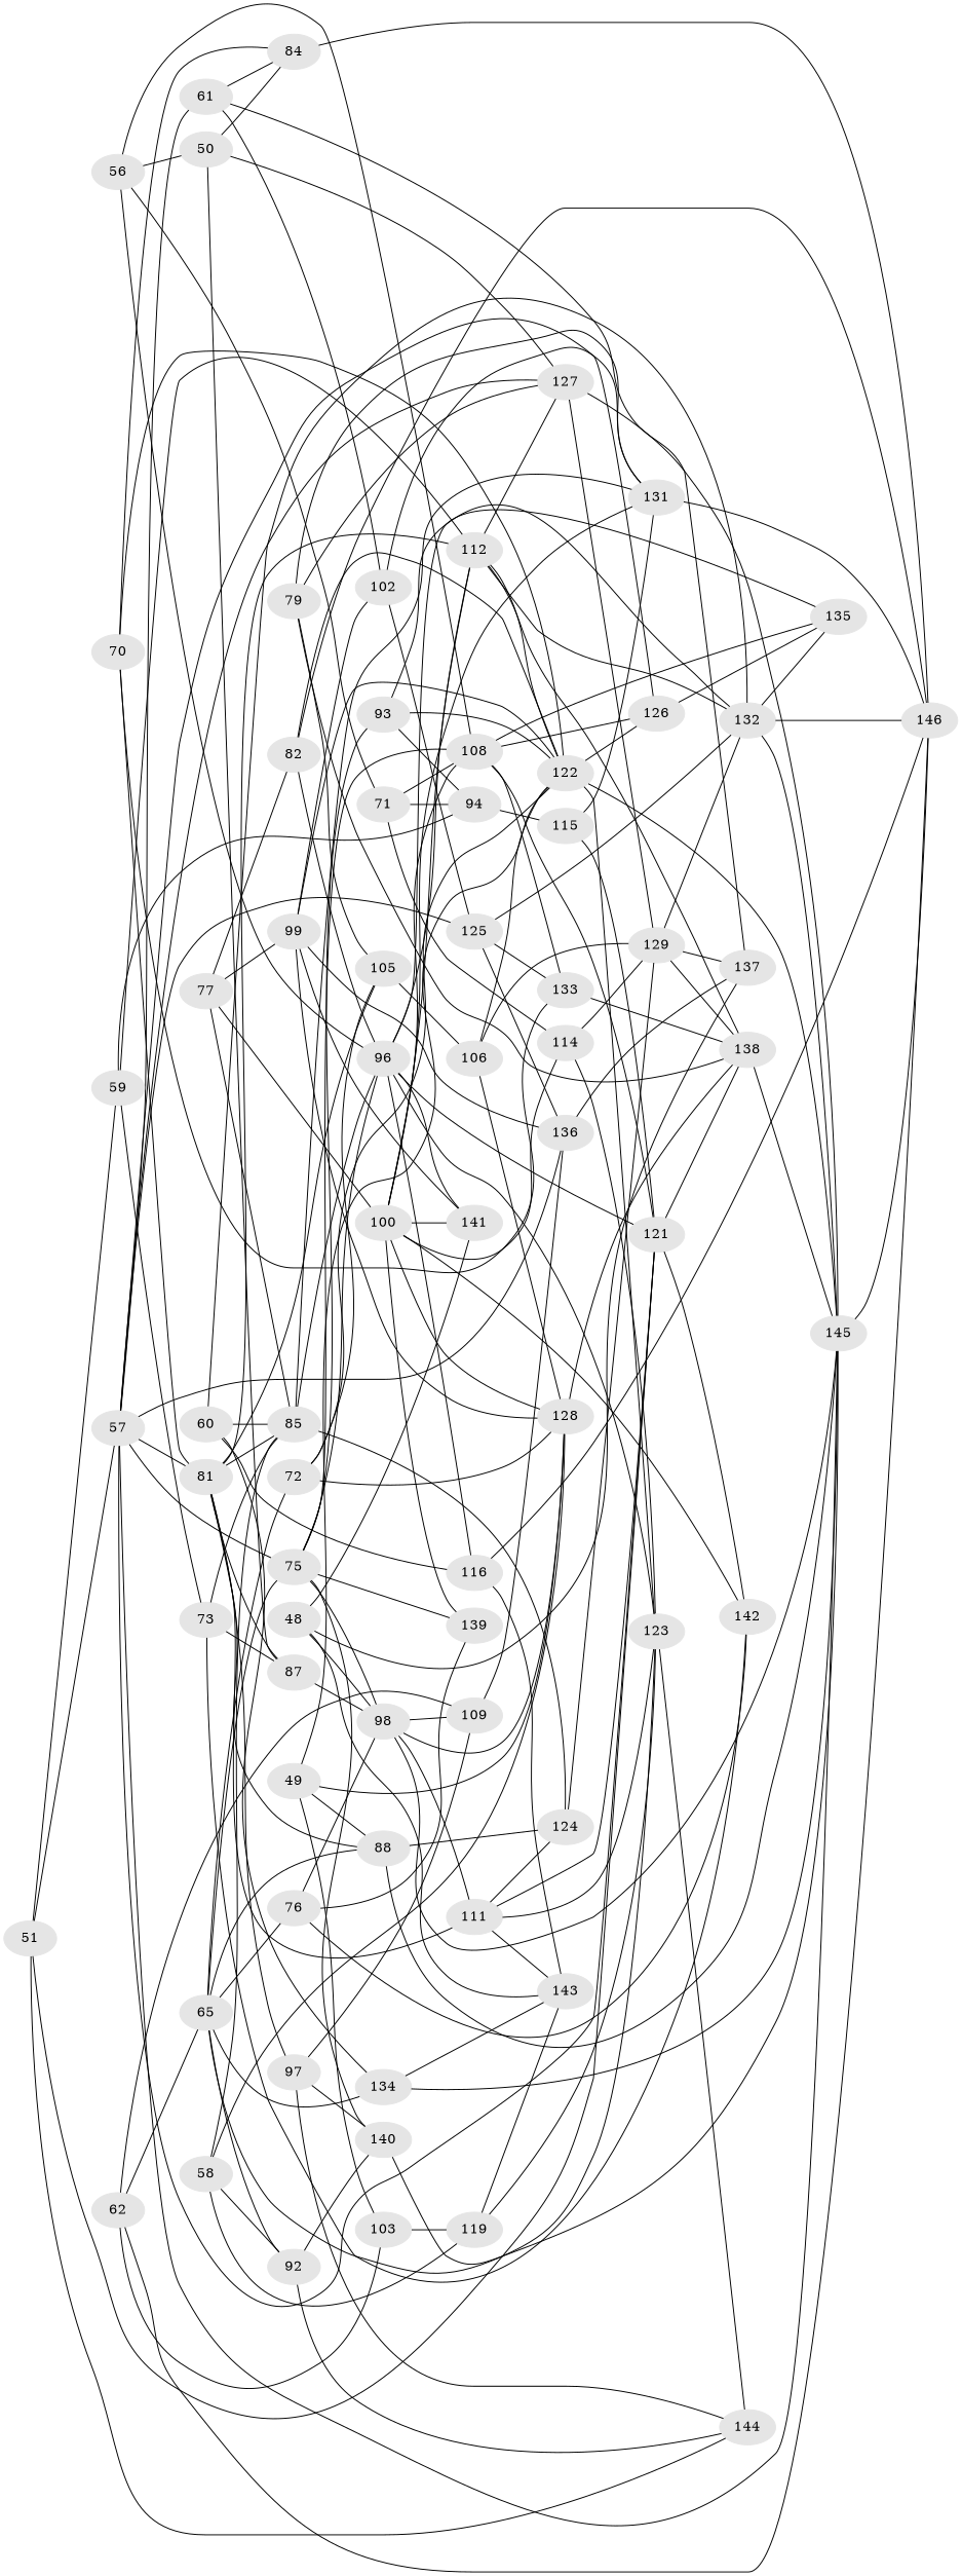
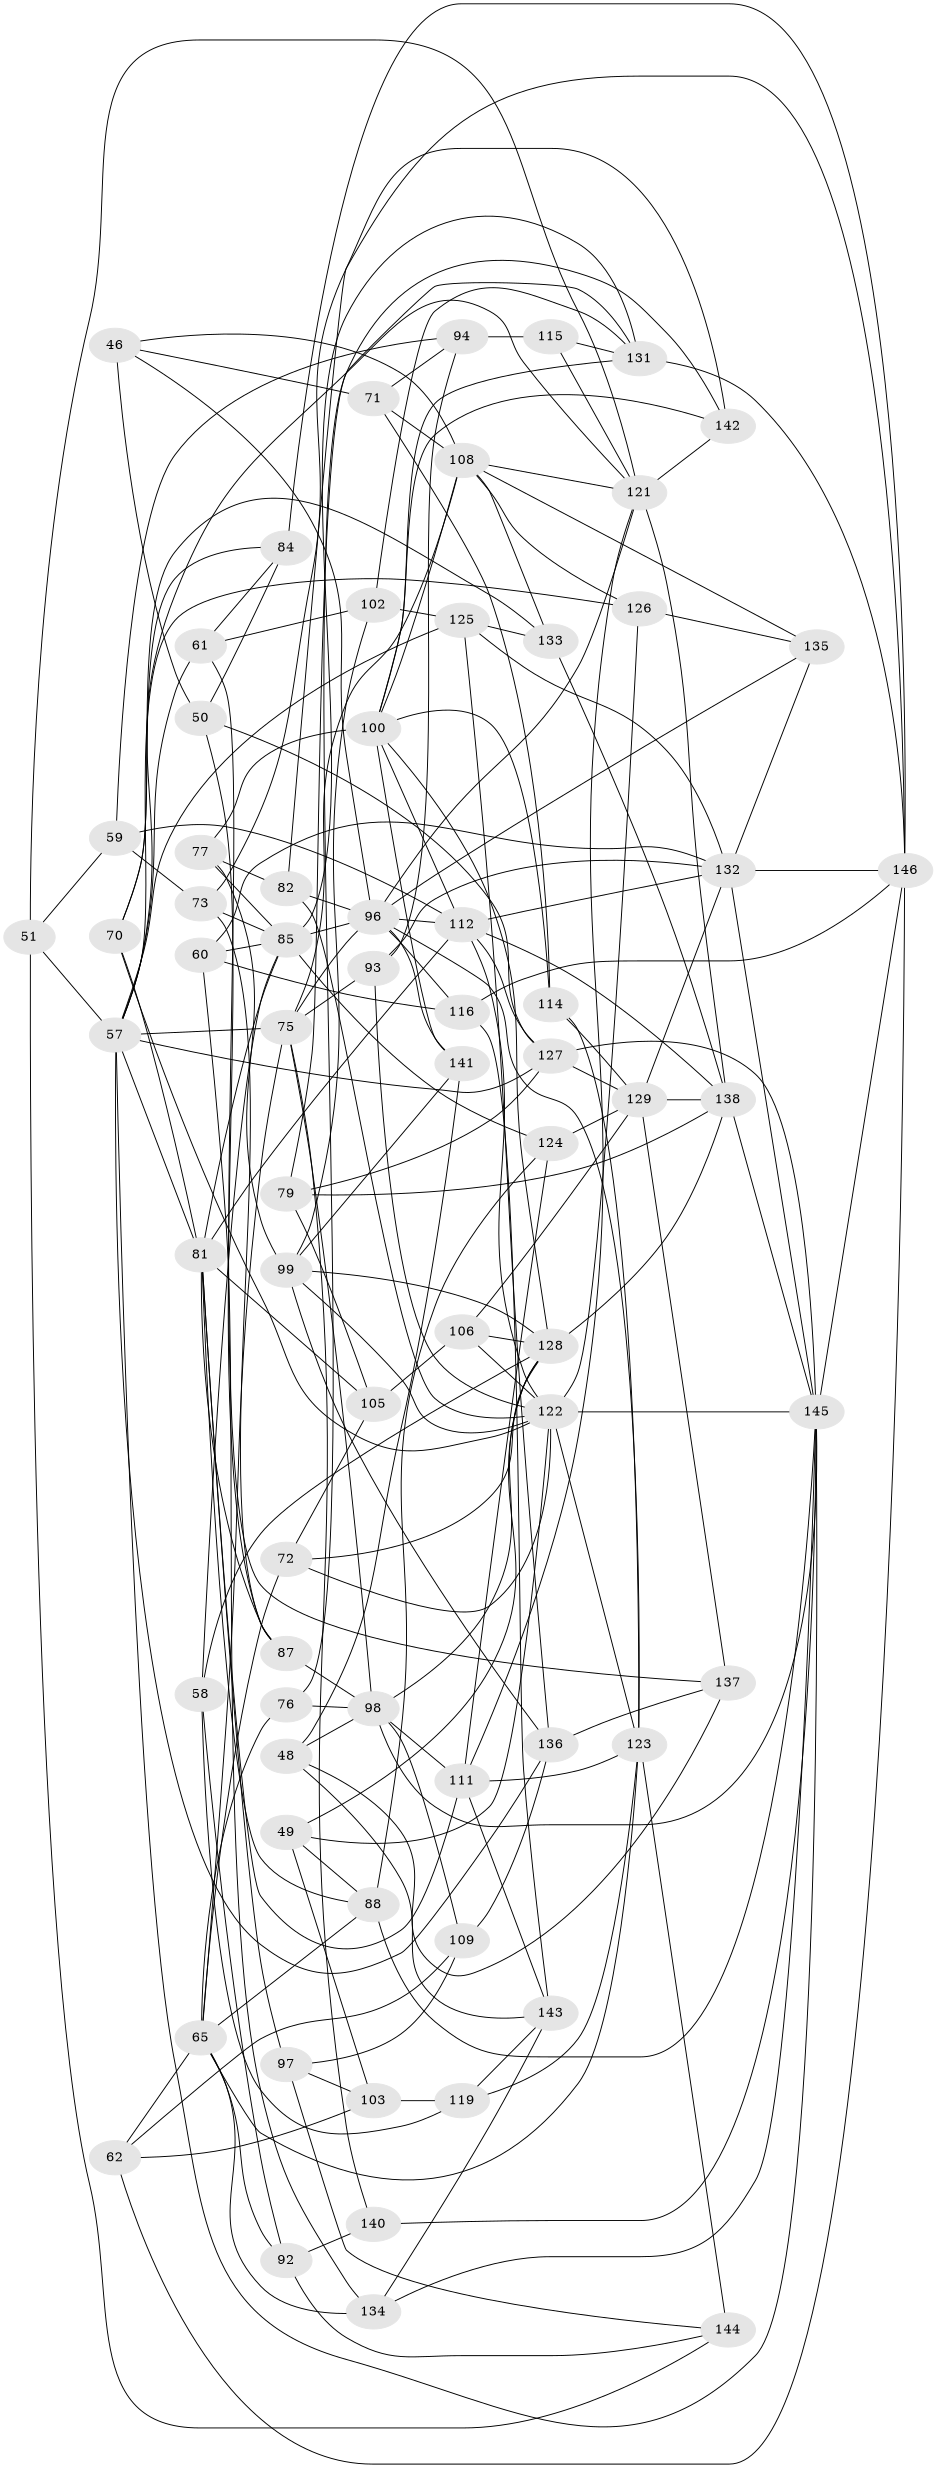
  graph {
    rankdir=LR
    node [color=gray90 style=filled]
-   46 [label=56]
+   46
    50
    n3 [label=71]
    96 [super="+2+54+13"]
    108 [super="+66"]
    84
    87
    127 [super="+120+117"]
    94
    114
    141
    121 [super="+26+41+33"]
    112 [super="+17+104"]
    116
    123 [super="+107"]
    135
    126
    133
    98 [super="+18+29"]
    128 [super="+42+69"]
    145 [super="+130"]
    109
    111 [super="+90"]
    48
    137
    143 [super="+86"]
    88 [super="+16"]
    124 [super="+101"]
    49
    103
    122 [super="+23+63+78+110"]
    119 [super="+1"]
    138 [super="+53+83+113"]
    146 [super="+15+38"]
    129 [super="+5+24+21"]
    57 [super="+20+40+36+37"]
    61
    75 [super="+68"]
    81 [super="+56+34"]
    125 [super="+118"]
    136 [super="+12"]
    51
    59
    144
    73
    142
    97 [super="+47"]
    140
    115
    131 [super="+80"]
    132 [super="+91"]
    102
    93
-   139
    85 [super="+43"]
    105
    58
    92
    60
    134
    65 [super="+32+55"]
    72
    76
    62
    70
    106
    77
    82
    99 [super="+45"]
    100 [super="+71+67"]
    79
    46 -- 50
    46 -- n3
    46 -- 96
    46 -- 108
    50 -- 84
    50 -- 87
    50 -- 127
    n3 -- 108
    n3 -- 94
    n3 -- 114
    96 -- 141
    96 -- 121
    96 -- 112
    96 -- 116
    96 -- 123 [weight=2]
    96 -- 135
    108 -- 121
    108 -- 135
    108 -- 126
    108 -- 133
    84 -- 146
    87 -- 98
    127 -- 145 [weight=2]
    127 -- 129
    94 -- 115
    114 -- 123
    114 -- 129
    121 -- 138 [weight=2]
    121 -- 142
    112 -- 127 [weight=3]
    112 -- 122 [weight=2]
    112 -- 138 [weight=2]
    112 -- 132
    116 -- 143
    116 -- 146
    123 -- 144
    126 -- 135
    133 -- 138
    98 -- 128
    98 -- 145
    98 -- 109
    98 -- 111
    128 -- 138
    145 -- 146
    109 -- 136
    111 -- 121 [weight=2]
    111 -- 123
    111 -- 143
    111 -- 124 [weight=2]
    48 -- 141
    48 -- 98
    48 -- 137
    48 -- 143
    88 -- 145
    88 -- 124 [weight=2]
    124 -- 129
    49 -- 128
    49 -- 88
    49 -- 103
    49 -- 122
    103 -- 119 [weight=2]
    122 -- 123
    122 -- 126
    122 -- 145 [weight=2]
    119 -- 123
    119 -- 143 [weight=2]
    138 -- 145
    129 -- 137
    129 -- 138 [weight=2]
    129 -- 132 [weight=2]
    57 -- 127 [weight=2]
    57 -- 121
    57 -- 126
    57 -- 145
    57 -- 61
    57 -- 75 [weight=2]
    57 -- 81
    57 -- 125
    57 -- 136
    61 -- 84
    61 -- 137
    61 -- 102
    75 -- 96 [weight=2]
    75 -- 108
    75 -- 98
    75 -- 140
    75 -- 93
-   75 -- 139
    81 -- 87
    81 -- 112 [weight=2]
    81 -- 111
    81 -- 88
    81 -- 97
    81 -- 85
    81 -- 105
    125 -- 133
    125 -- 136 [weight=2]
    125 -- 132
    136 -- 137
    51 -- 121
    51 -- 57
    51 -- 59
    51 -- 144
    59 -- 94
    59 -- 112
    59 -- 73
    73 -- 87
    73 -- 142
    73 -- 85
    97 -- 109
    97 -- 144
-   97 -- 140
+   97 -- 103
    140 -- 145
    115 -- 121
    115 -- 131
    131 -- 146
    132 -- 135
    132 -- 145
    132 -- 146 [weight=2]
    102 -- 125
    102 -- 131
    93 -- 94
    93 -- 122
    93 -- 132
    85 -- 96
    85 -- 124
    85 -- 131
    105 -- 106
    58 -- 128
    58 -- 119
    58 -- 85
    58 -- 92
    92 -- 144
    92 -- 140
    60 -- 116
    60 -- 132
    60 -- 85
    60 -- 134
    134 -- 145
    134 -- 143
    65 -- 123
    65 -- 88
    65 -- 75
    65 -- 92
    65 -- 134
    65 -- 72
    65 -- 76
    72 -- 128
    72 -- 122
    72 -- 105
    76 -- 98
    76 -- 142
-   76 -- 139
    62 -- 109
    62 -- 103
    62 -- 146
    62 -- 65
    70 -- 84
    70 -- 133
    70 -- 122
    70 -- 81
    106 -- 128
    106 -- 122
    106 -- 129
    77 -- 85
    77 -- 82
    77 -- 99
    77 -- 100
    82 -- 96
    82 -- 122
    82 -- 146
    99 -- 141
    99 -- 128
    99 -- 122
    99 -- 136
    99 -- 102
    100 -- 108
    100 -- 114
    100 -- 141
    100 -- 112 [weight=2]
    100 -- 128
    100 -- 142
    100 -- 131 [weight=3]
-   100 -- 139
    79 -- 127
    79 -- 138
    79 -- 131
    79 -- 105
  }
